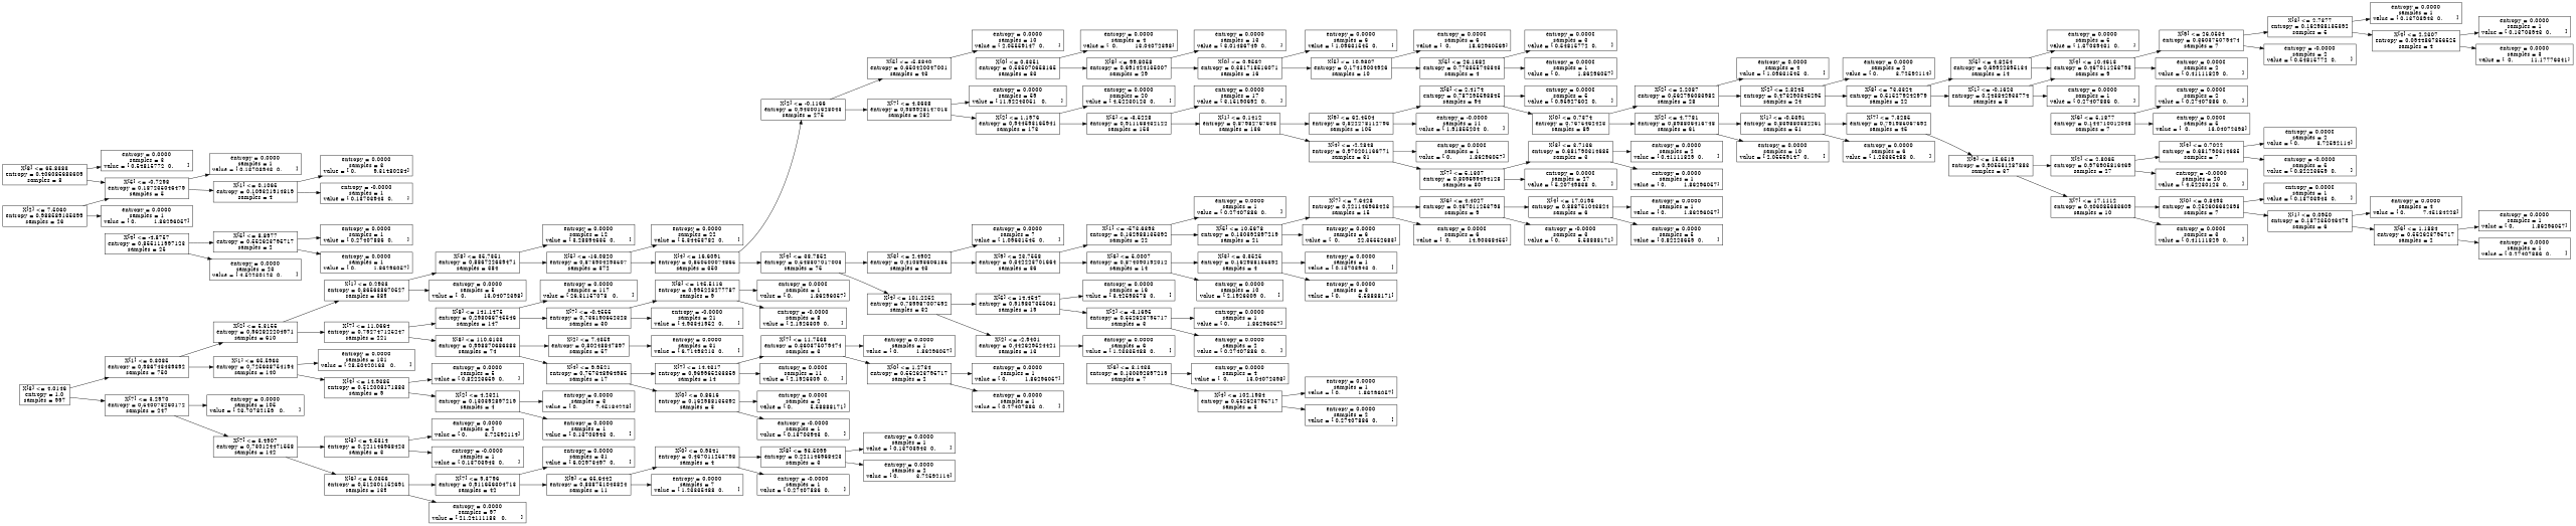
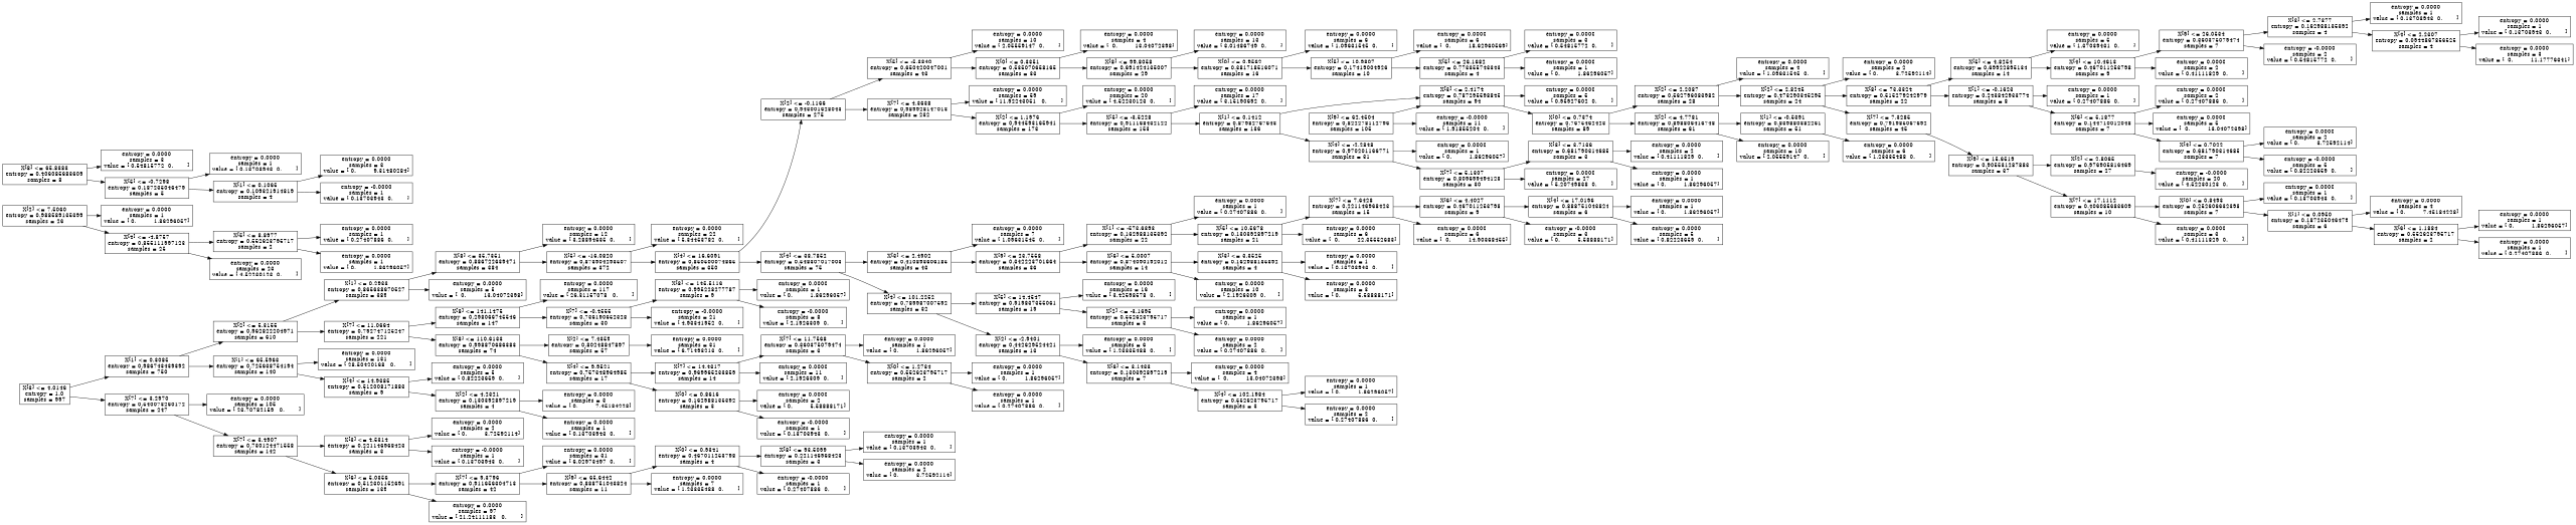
  digraph {
    rankdir=LR
    node [shape=box]
    n1 [label="X[3] <= 4.0146\nentropy = 1.0\nsamples = 997"]
    n2 [label="X[1] <= 0.3085\nentropy = 0.986743439392\nsamples = 750"]
    n3 [label="X[7] <= 3.2970\nentropy = 0.540073260172\nsamples = 247"]
    n4 [label="X[2] <= 5.3155\nentropy = 0.962822204971\nsamples = 610"]
    n5 [label="X[1] <= 65.5963\nentropy = 0.725638754194\nsamples = 140"]
    n6 [label="entropy = 0.0000\nsamples = 105\nvalue = [ 23.70782159   0.        ]"]
    n7 [label="X[7] <= 3.4907\nentropy = 0.730124471558\nsamples = 142"]
    n8 [label="X[1] <= 0.2933\nentropy = 0.865638670527\nsamples = 389"]
    n9 [label="X[7] <= 11.0664\nentropy = 0.792747125247\nsamples = 221"]
    n10 [label="entropy = 0.0000\nsamples = 131\nvalue = [ 28.50420168   0.        ]"]
    n11 [label="X[4] <= 14.9385\nentropy = 0.512008171883\nsamples = 9"]
    n12 [label="X[8] <= 35.7351\nentropy = 0.886722639471\nsamples = 384"]
    n13 [label="entropy = 0.0000\nsamples = 5\nvalue = [  0.          13.04072398]"]
    n14 [label="X[8] <= 141.1475\nentropy = 0.298066745546\nsamples = 147"]
    n15 [label="X[8] <= 110.6133\nentropy = 0.998870686383\nsamples = 74"]
    n16 [label="entropy = 0.0000\nsamples = 12\nvalue = [ 3.28894635  0.        ]"]
    n17 [label="X[5] <= -16.0820\nentropy = 0.873904293507\nsamples = 372"]
    n18 [label="entropy = 0.0000\nsamples = 22\nvalue = [ 5.34453782  0.        ]"]
    n19 [label="X[4] <= 16.6091\nentropy = 0.850500074865\nsamples = 350"]
    n20 [label="X[2] <= -0.1166\nentropy = 0.943001628043\nsamples = 275"]
    n21 [label="X[4] <= 38.7852\nentropy = 0.548307017003\nsamples = 75"]
    n22 [label="X[5] <= -5.3840\nentropy = 0.650420047001\nsamples = 43"]
    n23 [label="X[7] <= 4.3638\nentropy = 0.989928147013\nsamples = 232"]
    n24 [label="X[3] <= 2.4902\nentropy = 0.410893606185\nsamples = 43"]
    n25 [label="X[4] <= 101.2252\nentropy = 0.789987007592\nsamples = 32"]
    n26 [label="entropy = 0.0000\nsamples = 10\nvalue = [ 2.05559147  0.        ]"]
    n27 [label="X[0] <= 0.3351\nentropy = 0.535070658165\nsamples = 33"]
    n28 [label="entropy = 0.0000\nsamples = 59\nvalue = [ 11.92243051   0.        ]"]
    n29 [label="X[2] <= 1.1976\nentropy = 0.944593165941\nsamples = 173"]
    n30 [label="entropy = 0.0000\nsamples = 4\nvalue = [  0.          13.04072398]"]
    n31 [label="X[8] <= 99.8058\nentropy = 0.691424135007\nsamples = 29"]
    n32 [label="entropy = 0.0000\nsamples = 13\nvalue = [ 3.01486749  0.        ]"]
    n33 [label="X[0] <= 0.9562\nentropy = 0.381718516071\nsamples = 16"]
    n34 [label="entropy = 0.0000\nsamples = 6\nvalue = [ 1.09631545  0.        ]"]
    n35 [label="X[5] <= 10.9807\nentropy = 0.17419004926\nsamples = 10"]
    n36 [label="entropy = 0.0000\nsamples = 6\nvalue = [  0.          18.62960569]"]
    n37 [label="X[5] <= 26.1682\nentropy = 0.773355743343\nsamples = 4"]
    n38 [label="entropy = 0.0000\nsamples = 3\nvalue = [ 0.54815772  0.        ]"]
    n39 [label="entropy = 0.0000\nsamples = 1\nvalue = [ 0.          1.86296057]"]
    n40 [label="entropy = 0.0000\nsamples = 20\nvalue = [ 4.52230123  0.        ]"]
    n41 [label="X[5] <= -3.5228\nentropy = 0.911168432122\nsamples = 153"]
    n42 [label="entropy = 0.0000\nsamples = 17\nvalue = [ 3.15190692  0.        ]"]
    n43 [label="X[1] <= 0.1412\nentropy = 0.87982767643\nsamples = 136"]
    n44 [label="X[9] <= 62.4504\nentropy = 0.822278112796\nsamples = 105"]
    n45 [label="X[4] <= -2.2848\nentropy = 0.970201166771\nsamples = 31"]
    n46 [label="X[3] <= 2.4174\nentropy = 0.787295598845\nsamples = 94"]
    n47 [label="entropy = -0.0000\nsamples = 11\nvalue = [ 1.91855204  0.        ]"]
    n48 [label="entropy = 0.0000\nsamples = 1\nvalue = [ 0.          1.86296057]"]
    n49 [label="X[7] <= 5.1307\nentropy = 0.809699494128\nsamples = 30"]
    n50 [label="entropy = 0.0000\nsamples = 5\nvalue = [ 0.95927602  0.        ]"]
    n51 [label="X[0] <= 0.7374\nentropy = 0.7675462423\nsamples = 89"]
    n52 [label="X[2] <= 2.2087\nentropy = 0.562796083982\nsamples = 28"]
    n53 [label="X[2] <= 4.7781\nentropy = 0.898806416748\nsamples = 61"]
    n54 [label="entropy = 0.0000\nsamples = 4\nvalue = [ 1.09631545  0.        ]"]
    n55 [label="X[2] <= 2.8245\nentropy = 0.473290345295\nsamples = 24"]
    n56 [label="X[1] <= -0.5391\nentropy = 0.839880382261\nsamples = 51"]
    n57 [label="entropy = 0.0000\nsamples = 10\nvalue = [ 2.05559147  0.        ]"]
    n58 [label="entropy = 0.0000\nsamples = 2\nvalue = [ 0.          3.72592114]"]
    n59 [label="X[8] <= 73.3324\nentropy = 0.515279242979\nsamples = 22"]
    n60 [label="X[5] <= 4.8254\nentropy = 0.69922895134\nsamples = 14"]
    n61 [label="X[1] <= -0.1623\nentropy = 0.243842933774\nsamples = 8"]
    n62 [label="entropy = 0.0000\nsamples = 5\nvalue = [ 1.37039431  0.        ]"]
    n63 [label="X[4] <= 10.4613\nentropy = 0.467011253798\nsamples = 9"]
    n64 [label="entropy = 0.0000\nsamples = 1\nvalue = [ 0.27407886  0.        ]"]
    n65 [label="X[6] <= 5.1877\nentropy = 0.144710012048\nsamples = 7"]
    n66 [label="X[9] <= 26.0534\nentropy = 0.360375079474\nsamples = 7"]
    n67 [label="entropy = 0.0000\nsamples = 2\nvalue = [ 0.41111829  0.        ]"]
-   n68 [label="X[3] <= 2.7377\nentropy = 0.162988135392\nsamples = 5"]
+   n68 [label="X[3] <= 2.7377\nentropy = 0.162988135392\nsamples = 4"]
    n69 [label="entropy = -0.0000\nsamples = 2\nvalue = [ 0.54815772  0.        ]"]
    n70 [label="entropy = 0.0000\nsamples = 1\nvalue = [ 0.13703943  0.        ]"]
    n71 [label="X[4] <= 2.2307\nentropy = 0.0944867856525\nsamples = 4"]
    n72 [label="entropy = 0.0000\nsamples = 1\nvalue = [ 0.13703943  0.        ]"]
    n73 [label="entropy = 0.0000\nsamples = 3\nvalue = [  0.          11.17776341]"]
    n74 [label="entropy = 0.0000\nsamples = 2\nvalue = [ 0.27407886  0.        ]"]
    n75 [label="entropy = 0.0000\nsamples = 5\nvalue = [  0.          13.04072398]"]
    n76 [label="entropy = 0.0000\nsamples = 6\nvalue = [ 1.23335488  0.        ]"]
    n77 [label="X[7] <= 7.3285\nentropy = 0.791985067692\nsamples = 45"]
    n78 [label="X[9] <= 15.6519\nentropy = 0.905531287883\nsamples = 37"]
    n79 [label="X[8] <= 65.8383\nentropy = 0.406085683609\nsamples = 8"]
    n80 [label="entropy = 0.0000\nsamples = 3\nvalue = [ 0.54815772  0.        ]"]
    n81 [label="X[5] <= -0.7298\nentropy = 0.187235046479\nsamples = 5"]
    n82 [label="X[7] <= 17.1112\nentropy = 0.406085683609\nsamples = 10"]
    n83 [label="X[2] <= 2.8065\nentropy = 0.976905816469\nsamples = 27"]
    n84 [label="entropy = 0.0000\nsamples = 1\nvalue = [ 0.13703943  0.        ]"]
    n85 [label="X[1] <= 0.1065\nentropy = 0.109321914819\nsamples = 4"]
    n86 [label="entropy = 0.0000\nsamples = 3\nvalue = [ 0.          9.31480284]"]
    n87 [label="entropy = -0.0000\nsamples = 1\nvalue = [ 0.13703943  0.        ]"]
    n88 [label="X[0] <= 0.8493\nentropy = 0.252606632398\nsamples = 7"]
    n89 [label="entropy = 0.0000\nsamples = 3\nvalue = [ 0.41111829  0.        ]"]
    n90 [label="X[4] <= 0.7022\nentropy = 0.681790314685\nsamples = 7"]
    n91 [label="entropy = -0.0000\nsamples = 20\nvalue = [ 4.52230123  0.        ]"]
    n92 [label="entropy = 0.0000\nsamples = 1\nvalue = [ 0.13703943  0.        ]"]
    n93 [label="X[1] <= 0.0950\nentropy = 0.187235046479\nsamples = 6"]
    n94 [label="entropy = 0.0000\nsamples = 4\nvalue = [ 0.          7.45184228]"]
    n95 [label="X[6] <= 1.1884\nentropy = 0.552623795717\nsamples = 2"]
    n96 [label="entropy = 0.0000\nsamples = 1\nvalue = [ 0.          1.86296057]"]
    n97 [label="entropy = 0.0000\nsamples = 1\nvalue = [ 0.27407886  0.        ]"]
    n98 [label="entropy = 0.0000\nsamples = 2\nvalue = [ 0.          3.72592114]"]
    n99 [label="entropy = -0.0000\nsamples = 5\nvalue = [ 0.82223659  0.        ]"]
    n100 [label="X[3] <= 3.7136\nentropy = 0.681790314685\nsamples = 3"]
    n101 [label="entropy = 0.0000\nsamples = 27\nvalue = [ 5.20749838  0.        ]"]
    n102 [label="entropy = 0.0000\nsamples = 2\nvalue = [ 0.41111829  0.        ]"]
    n103 [label="entropy = 0.0000\nsamples = 1\nvalue = [ 0.          1.86296057]"]
    n104 [label="entropy = 0.0000\nsamples = 7\nvalue = [ 1.09631545  0.        ]"]
    n105 [label="X[9] <= 23.7558\nentropy = 0.342223701664\nsamples = 36"]
    n106 [label="X[5] <= 14.4547\nentropy = 0.919837355061\nsamples = 19"]
    n107 [label="X[2] <= -2.9401\nentropy = 0.442629524421\nsamples = 13"]
    n108 [label="X[1] <= -573.6393\nentropy = 0.162988135392\nsamples = 22"]
    n109 [label="X[6] <= 5.0007\nentropy = 0.874090192012\nsamples = 14"]
    n110 [label="entropy = 0.0000\nsamples = 1\nvalue = [ 0.27407886  0.        ]"]
    n111 [label="X[5] <= 10.5678\nentropy = 0.130392897219\nsamples = 21"]
    n112 [label="X[3] <= 3.3525\nentropy = 0.162988135392\nsamples = 4"]
    n113 [label="entropy = 0.0000\nsamples = 10\nvalue = [ 2.1926309  0.       ]"]
    n114 [label="X[7] <= 7.6428\nentropy = 0.221146968423\nsamples = 15"]
    n115 [label="entropy = 0.0000\nsamples = 6\nvalue = [  0.          22.35552683]"]
    n116 [label="X[6] <= 4.4027\nentropy = 0.467011253798\nsamples = 9"]
    n117 [label="entropy = 0.0000\nsamples = 6\nvalue = [  0.          14.90368455]"]
    n118 [label="X[4] <= 17.0196\nentropy = 0.888751043824\nsamples = 6"]
    n119 [label="entropy = -0.0000\nsamples = 3\nvalue = [ 0.          5.58888171]"]
    n120 [label="entropy = 0.0000\nsamples = 1\nvalue = [ 0.          1.86296057]"]
    n121 [label="entropy = 0.0000\nsamples = 5\nvalue = [ 0.82223659  0.        ]"]
    n122 [label="entropy = 0.0000\nsamples = 1\nvalue = [ 0.13703943  0.        ]"]
    n123 [label="entropy = 0.0000\nsamples = 3\nvalue = [ 0.          5.58888171]"]
    n124 [label="entropy = 0.0000\nsamples = 16\nvalue = [ 3.42598578  0.        ]"]
    n125 [label="X[2] <= -3.1695\nentropy = 0.552623795717\nsamples = 3"]
    n126 [label="entropy = 0.0000\nsamples = 6\nvalue = [ 1.23335488  0.        ]"]
    n127 [label="X[6] <= 3.1433\nentropy = 0.130392897219\nsamples = 7"]
    n128 [label="entropy = 0.0000\nsamples = 1\nvalue = [ 0.          1.86296057]"]
    n129 [label="entropy = 0.0000\nsamples = 2\nvalue = [ 0.27407886  0.        ]"]
    n130 [label="entropy = 0.0000\nsamples = 4\nvalue = [  0.          13.04072398]"]
    n131 [label="X[4] <= 102.1984\nentropy = 0.552623795717\nsamples = 3"]
    n132 [label="entropy = 0.0000\nsamples = 1\nvalue = [ 0.          1.86296057]"]
    n133 [label="entropy = 0.0000\nsamples = 2\nvalue = [ 0.27407886  0.        ]"]
    n134 [label="entropy = 0.0000\nsamples = 117\nvalue = [ 26.31157078   0.        ]"]
    n135 [label="X[7] <= -0.4555\nentropy = 0.736190652328\nsamples = 30"]
    n136 [label="X[2] <= 7.4359\nentropy = 0.80248847897\nsamples = 57"]
    n137 [label="X[4] <= 9.9521\nentropy = 0.757348964985\nsamples = 17"]
    n138 [label="X[8] <= 145.5116\nentropy = 0.995228277787\nsamples = 9"]
    n139 [label="entropy = -0.0000\nsamples = 21\nvalue = [ 4.93341952  0.        ]"]
    n140 [label="entropy = 0.0000\nsamples = 1\nvalue = [ 0.          1.86296057]"]
    n141 [label="entropy = -0.0000\nsamples = 8\nvalue = [ 2.1926309  0.       ]"]
    n142 [label="entropy = 0.0000\nsamples = 31\nvalue = [ 6.71493213  0.        ]"]
    n143 [label="X[7] <= 14.4317\nentropy = 0.969965233859\nsamples = 14"]
    n144 [label="X[0] <= 0.8616\nentropy = 0.162988135392\nsamples = 3"]
    n145 [label="X[2] <= 7.5060\nentropy = 0.988589135399\nsamples = 26"]
    n146 [label="entropy = 0.0000\nsamples = 1\nvalue = [ 0.          1.86296057]"]
    n147 [label="X[4] <= -4.8757\nentropy = 0.855111997123\nsamples = 25"]
    n148 [label="X[5] <= 8.8977\nentropy = 0.552623795717\nsamples = 2"]
    n149 [label="entropy = 0.0000\nsamples = 23\nvalue = [ 4.52230123  0.        ]"]
    n150 [label="entropy = 0.0000\nsamples = 1\nvalue = [ 0.27407886  0.        ]"]
    n151 [label="entropy = 0.0000\nsamples = 1\nvalue = [ 0.          1.86296057]"]
    n152 [label="X[7] <= 11.7568\nentropy = 0.360375079474\nsamples = 3"]
    n153 [label="entropy = 0.0000\nsamples = 11\nvalue = [ 2.1926309  0.       ]"]
    n154 [label="entropy = 0.0000\nsamples = 2\nvalue = [ 0.          5.58888171]"]
    n155 [label="entropy = -0.0000\nsamples = 1\nvalue = [ 0.13703943  0.        ]"]
    n156 [label="entropy = 0.0000\nsamples = 1\nvalue = [ 0.          1.86296057]"]
    n157 [label="X[0] <= 1.2734\nentropy = 0.552623795717\nsamples = 2"]
    n158 [label="entropy = 0.0000\nsamples = 1\nvalue = [ 0.          1.86296057]"]
    n159 [label="entropy = 0.0000\nsamples = 1\nvalue = [ 0.27407886  0.        ]"]
    n160 [label="entropy = 0.0000\nsamples = 5\nvalue = [ 0.82223659  0.        ]"]
    n161 [label="X[2] <= 4.2321\nentropy = 0.130392897219\nsamples = 4"]
    n162 [label="entropy = 0.0000\nsamples = 3\nvalue = [ 0.          7.45184228]"]
    n163 [label="entropy = 0.0000\nsamples = 1\nvalue = [ 0.13703943  0.        ]"]
    n164 [label="X[3] <= 4.5314\nentropy = 0.221146968423\nsamples = 3"]
    n165 [label="X[6] <= 5.0356\nentropy = 0.512301152691\nsamples = 139"]
    n166 [label="entropy = 0.0000\nsamples = 2\nvalue = [ 0.          3.72592114]"]
    n167 [label="entropy = -0.0000\nsamples = 1\nvalue = [ 0.13703943  0.        ]"]
    n168 [label="X[7] <= 9.3796\nentropy = 0.911656304713\nsamples = 42"]
    n169 [label="entropy = 0.0000\nsamples = 97\nvalue = [ 21.24111183   0.        ]"]
    n170 [label="entropy = 0.0000\nsamples = 31\nvalue = [ 6.02973497  0.        ]"]
    n171 [label="X[9] <= 65.6442\nentropy = 0.888751043824\nsamples = 11"]
    n172 [label="X[0] <= 0.9341\nentropy = 0.467011253798\nsamples = 4"]
    n173 [label="entropy = 0.0000\nsamples = 7\nvalue = [ 1.23335488  0.        ]"]
    n174 [label="X[8] <= 93.5099\nentropy = 0.221146968423\nsamples = 3"]
    n175 [label="entropy = -0.0000\nsamples = 1\nvalue = [ 0.27407886  0.        ]"]
    n176 [label="entropy = 0.0000\nsamples = 1\nvalue = [ 0.13703943  0.        ]"]
    n177 [label="entropy = 0.0000\nsamples = 2\nvalue = [ 0.          3.72592114]"]
    n1 -> n2
    n1 -> n3
    n2 -> n4
    n2 -> n5
    n3 -> n6
    n3 -> n7
    n4 -> n8
    n4 -> n9
    n5 -> n10
    n5 -> n11
    n7 -> n164
    n7 -> n165
    n8 -> n12
    n8 -> n13
    n9 -> n14
    n9 -> n15
    n11 -> n160
    n11 -> n161
    n12 -> n16
    n12 -> n17
    n14 -> n134
    n14 -> n135
    n15 -> n136
    n15 -> n137
    n17 -> n18
    n17 -> n19
    n19 -> n20
    n19 -> n21
    n20 -> n22
    n20 -> n23
    n21 -> n24
    n21 -> n25
    n22 -> n26
+   n22 -> n27
    n23 -> n28
    n23 -> n29
    n24 -> n104
    n24 -> n105
    n25 -> n106
    n25 -> n107
    n27 -> n30
    n27 -> n31
    n29 -> n40
    n29 -> n41
    n31 -> n32
    n31 -> n33
    n33 -> n34
    n33 -> n35
    n35 -> n36
    n35 -> n37
    n37 -> n38
    n37 -> n39
    n41 -> n42
    n41 -> n43
-   n43 -> n44
+   n43 -> n46
    n43 -> n45
    n44 -> n46
    n44 -> n47
    n45 -> n48
    n45 -> n49
    n46 -> n50
    n46 -> n51
    n49 -> n100
    n49 -> n101
    n51 -> n52
    n51 -> n53
    n52 -> n54
    n52 -> n55
    n53 -> n56
    n53 -> n57
    n55 -> n58
    n55 -> n59
    n56 -> n76
-   n56 -> n77
+   n55 -> n77
    n59 -> n60
    n59 -> n61
    n60 -> n62
    n60 -> n63
    n61 -> n64
-   n61 -> n63
+   n61 -> n65
    n63 -> n66
    n63 -> n67
    n65 -> n74
    n65 -> n75
    n66 -> n68
    n66 -> n69
    n68 -> n70
    n68 -> n71
    n71 -> n72
    n71 -> n73
    n77 -> n78
    n78 -> n82
    n78 -> n83
    n79 -> n80
    n79 -> n81
    n81 -> n84
    n81 -> n85
    n82 -> n88
    n82 -> n89
-   n83 -> n90
+   n65 -> n90
    n83 -> n91
    n85 -> n86
    n85 -> n87
    n88 -> n92
    n88 -> n93
    n90 -> n98
    n90 -> n99
    n93 -> n94
    n93 -> n95
    n95 -> n96
    n95 -> n97
    n100 -> n102
    n100 -> n103
    n105 -> n108
    n105 -> n109
    n106 -> n124
    n106 -> n125
    n107 -> n126
+   n107 -> n127
    n108 -> n110
    n108 -> n111
    n109 -> n112
    n109 -> n113
    n111 -> n114
    n111 -> n115
    n112 -> n122
    n112 -> n123
    n114 -> n116
    n114 -> n117
    n116 -> n118
    n116 -> n119
    n118 -> n120
    n118 -> n121
    n125 -> n128
    n125 -> n129
    n127 -> n130
    n127 -> n131
    n131 -> n132
    n131 -> n133
    n135 -> n138
    n135 -> n139
    n136 -> n142
    n137 -> n143
    n137 -> n144
    n138 -> n140
    n138 -> n141
    n143 -> n152
    n143 -> n153
    n144 -> n154
    n144 -> n155
    n145 -> n146
-   n145 -> n81
+   n145 -> n147
    n147 -> n148
    n147 -> n149
    n148 -> n150
    n148 -> n151
    n152 -> n156
    n152 -> n157
    n157 -> n158
    n157 -> n159
    n161 -> n162
    n161 -> n163
    n164 -> n166
    n164 -> n167
    n165 -> n168
    n165 -> n169
    n168 -> n170
    n168 -> n171
    n171 -> n172
    n171 -> n173
    n172 -> n174
    n172 -> n175
    n174 -> n176
    n174 -> n177
  }
